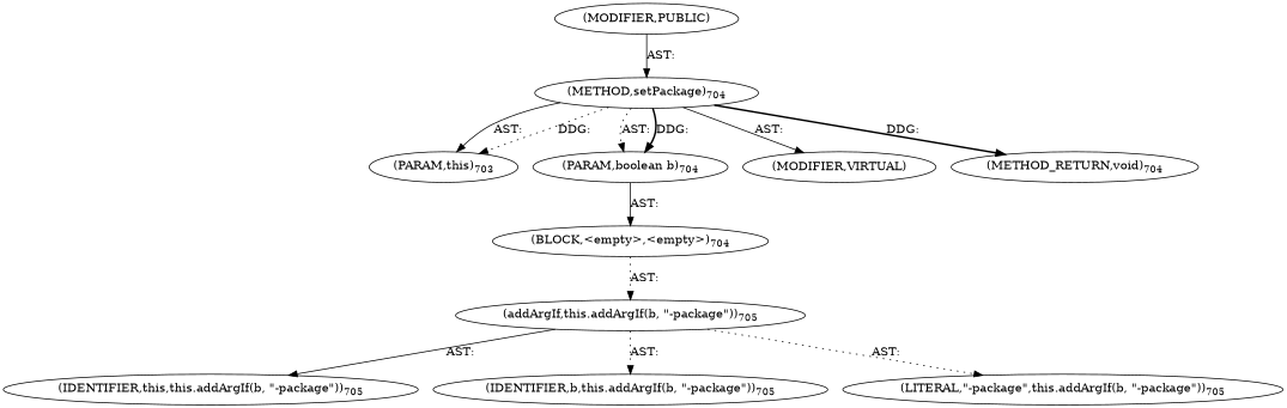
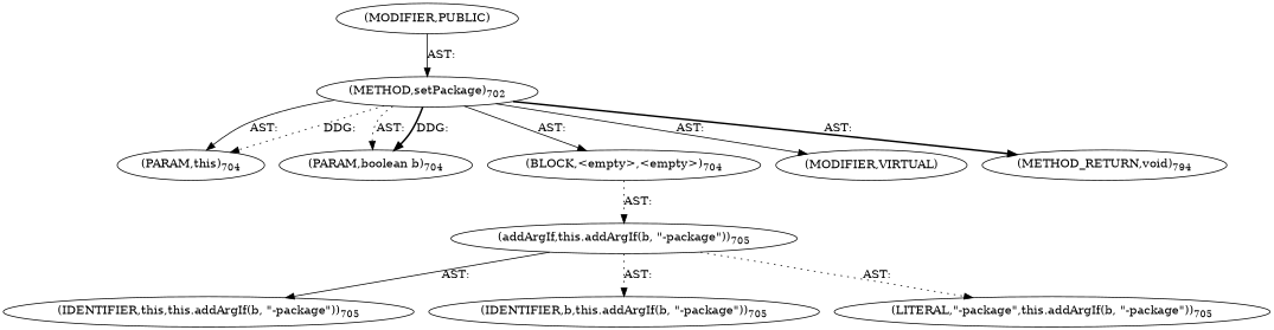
  digraph {
    edge [style=solid]
-   n1 [label=<(METHOD,setPackage)<SUB>704</SUB>>]
-   n2 [label=<(PARAM,this)<SUB>703</SUB>>]
+   n1 [label=<(METHOD,setPackage)<SUB>702</SUB>>]
+   n2 [label=<(PARAM,this)<SUB>704</SUB>>]
    n3 [label=<(PARAM,boolean b)<SUB>704</SUB>>]
    n4 [label=<(BLOCK,&lt;empty&gt;,&lt;empty&gt;)<SUB>704</SUB>>]
    n5 [label=<(MODIFIER,VIRTUAL)>]
-   n6 [label=<(METHOD_RETURN,void)<SUB>704</SUB>>]
+   n6 [label=<(METHOD_RETURN,void)<SUB>794</SUB>>]
    n7 [label=<(addArgIf,this.addArgIf(b, &quot;-package&quot;))<SUB>705</SUB>>]
    n8 [label=<(MODIFIER,PUBLIC)>]
    n9 [label=<(IDENTIFIER,this,this.addArgIf(b, &quot;-package&quot;))<SUB>705</SUB>>]
    n10 [label=<(IDENTIFIER,b,this.addArgIf(b, &quot;-package&quot;))<SUB>705</SUB>>]
    n11 [label=<(LITERAL,&quot;-package&quot;,this.addArgIf(b, &quot;-package&quot;))<SUB>705</SUB>>]
    n1 -> n2 [label="AST: "]
    n1 -> n2 [label="DDG: " style=dotted]
    n1 -> n3 [label="AST: " style=dotted]
    n1 -> n3 [label="DDG: " style=bold]
-   n3 -> n4 [label="AST: "]
+   n1 -> n4 [label="AST: "]
    n1 -> n5 [label="AST: "]
-   n1 -> n6 [label="DDG: " style=bold]
+   n1 -> n6 [label="AST: " style=bold]
    n4 -> n7 [label="AST: " style=dotted]
    n7 -> n9 [label="AST: "]
    n7 -> n10 [label="AST: " style=dotted]
    n7 -> n11 [label="AST: " style=dotted]
    n8 -> n1 [label="AST: "]
  }
